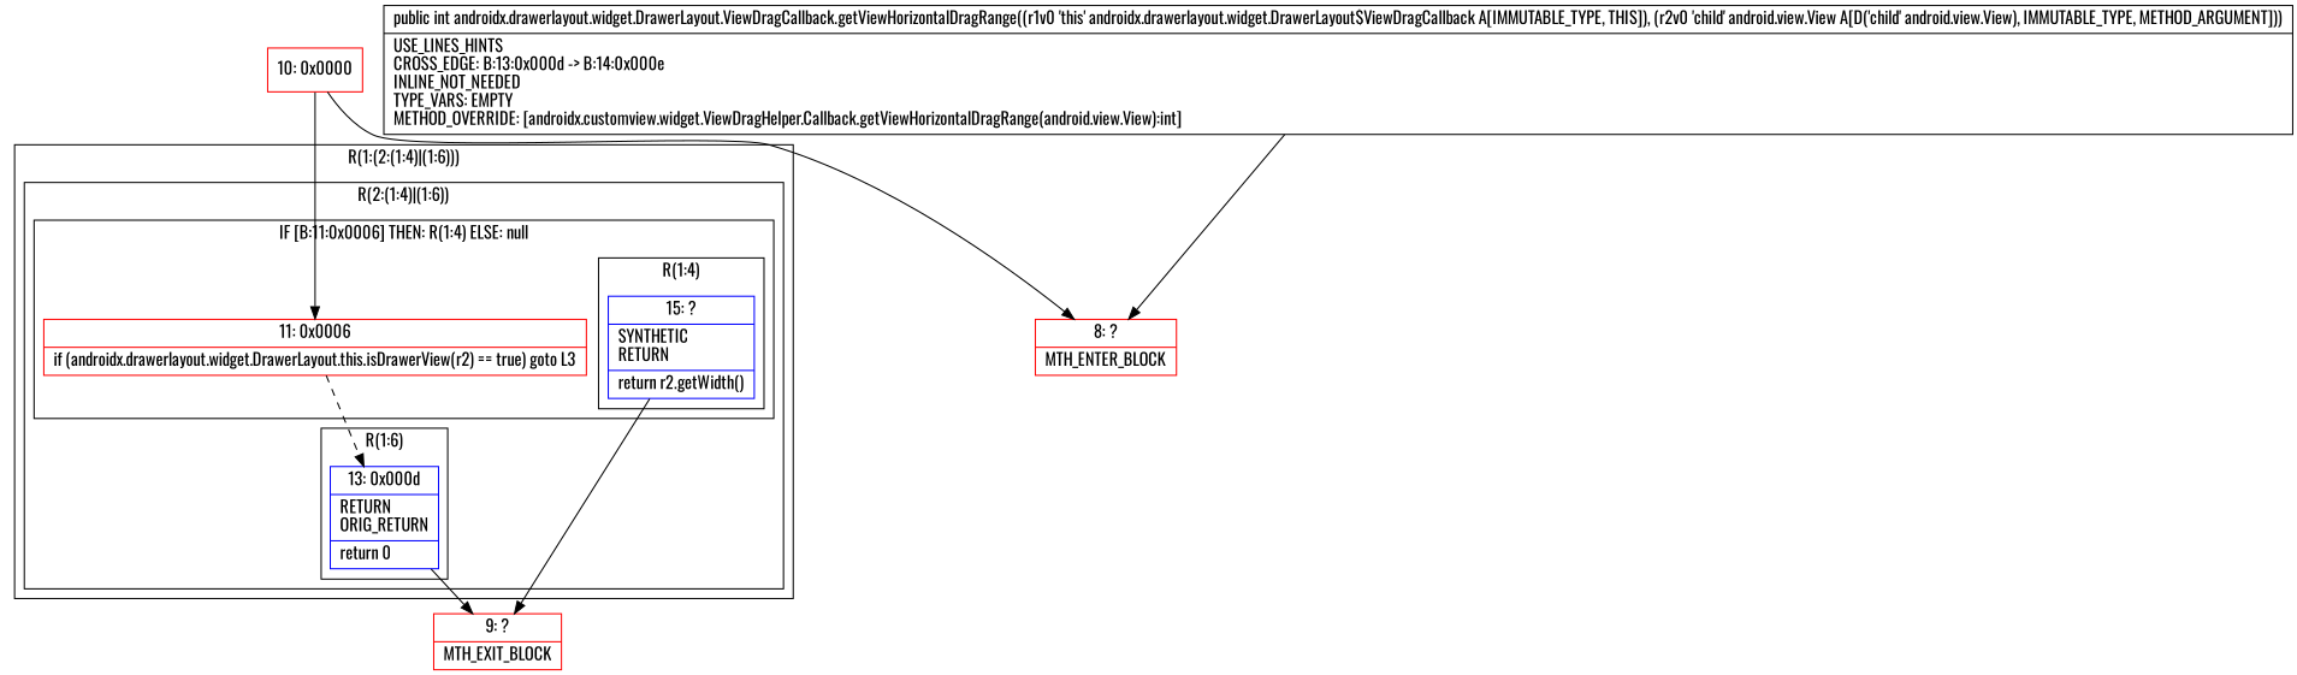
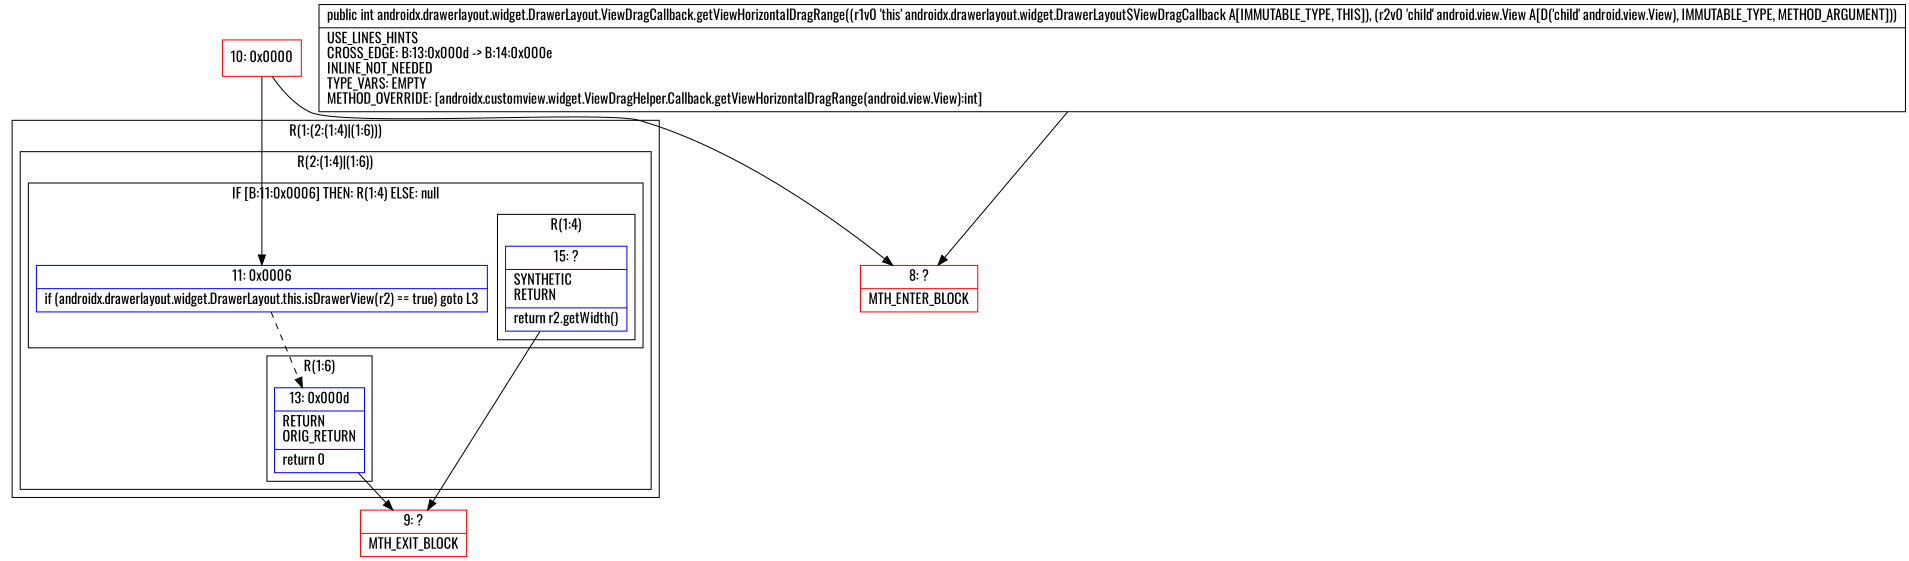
  digraph {
    fontname=Oswald
    node [color=blue fontname=Oswald shape=record]
    edge [fontname=Oswald]
    n1 [label="{15\:\ ?|SYNTHETIC\lRETURN\l|return r2.getWidth()\l}"]
-   n2 [color=red label="{11\:\ 0x0006|if (androidx.drawerlayout.widget.DrawerLayout.this.isDrawerView(r2) == true) goto L3\l}"]
+   n2 [label="{11\:\ 0x0006|if (androidx.drawerlayout.widget.DrawerLayout.this.isDrawerView(r2) == true) goto L3\l}"]
    n3 [label="{13\:\ 0x000d|RETURN\lORIG_RETURN\l|return 0\l}"]
    n4 [color=red label="{9\:\ ?|MTH_EXIT_BLOCK\l}"]
    n5 [color=red label="{8\:\ ?|MTH_ENTER_BLOCK\l}"]
    n6 [color=red label="{10\:\ 0x0000}"]
    n7 [label="{public int androidx.drawerlayout.widget.DrawerLayout.ViewDragCallback.getViewHorizontalDragRange((r1v0 'this' androidx.drawerlayout.widget.DrawerLayout$ViewDragCallback A[IMMUTABLE_TYPE, THIS]), (r2v0 'child' android.view.View A[D('child' android.view.View), IMMUTABLE_TYPE, METHOD_ARGUMENT]))  | USE_LINES_HINTS\lCROSS_EDGE: B:13:0x000d \-\> B:14:0x000e\lINLINE_NOT_NEEDED\lTYPE_VARS: EMPTY\lMETHOD_OVERRIDE: [androidx.customview.widget.ViewDragHelper.Callback.getViewHorizontalDragRange(android.view.View):int]\l}" color=""]
    subgraph cluster_1 {
      label="R(1:(2:(1:4)|(1:6)))"
      subgraph cluster_2 {
        label="R(2:(1:4)|(1:6))"
        subgraph cluster_3 {
          label="IF [B:11:0x0006] THEN: R(1:4) ELSE: null"
          n2
          subgraph cluster_4 {
            label="R(1:4)"
            n1
          }
        }
        subgraph cluster_5 {
          label="R(1:6)"
          n3
        }
      }
    }
    n1 -> n4
    n2 -> n3 [style=dashed]
    n3 -> n4
    n6 -> n2
    n6 -> n5
    n7 -> n5
  }
